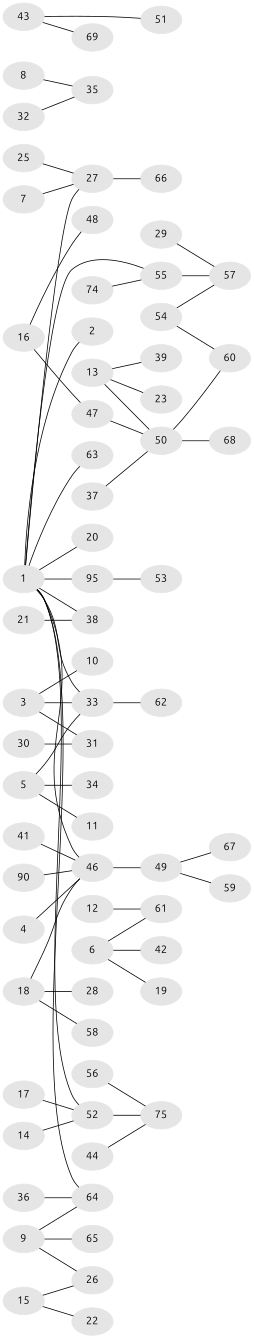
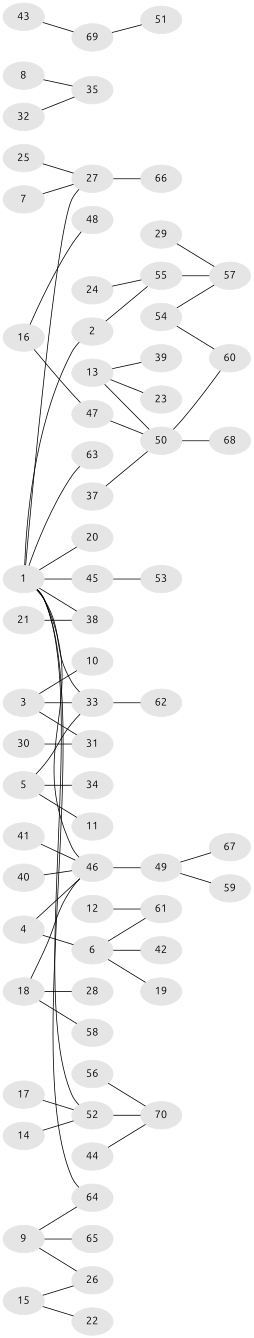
  graph {
    fontname=Ubuntu
    rankdir=LR
    node [color=gray90 fontname=Ubuntu style=filled]
    edge [fontname=Ubuntu weight=1.0]
    1
    2
    20
    27
    33
    38
-   45 [label=95]
+   45
    46
    52
    55
    63
    64
    66
    62
    53
    49
-   70 [label=75]
+   70
    57
    3
    10
    31
    4
    6
    19
    42
    61
    5
    11
    34
    7
    8
    35
    59
    67
    9
    26
    65
    12
    13
    23
    39
    50
    60
    68
    14
    15
    22
    16
    47
    48
    17
    18
    28
    58
    43
    51
    69
    21
-   24 [label=74]
+   24
    25
    29
    30
    32
-   36
    37
-   40 [label=90]
+   40
    41
    44
    54
    56
    1 -- 2
    1 -- 20
    1 -- 27
    1 -- 33
    1 -- 38
    1 -- 45
    1 -- 46
    1 -- 52
-   1 -- 55
+   2 -- 55
    1 -- 63
    1 -- 64
    27 -- 66
    33 -- 62
    45 -- 53
    46 -- 49
    52 -- 70
    55 -- 57
    49 -- 59
    49 -- 67
    3 -- 33
    3 -- 10
    3 -- 31
    4 -- 46
+   4 -- 6
    6 -- 19
    6 -- 42
    6 -- 61
    5 -- 33
    5 -- 11
    5 -- 34
    7 -- 27
    8 -- 35
    9 -- 64
    9 -- 26
    9 -- 65
    12 -- 61
    13 -- 23
    13 -- 39
    13 -- 50
    50 -- 60
    50 -- 68
    14 -- 52
    15 -- 26
    15 -- 22
    16 -- 47
    16 -- 48
    47 -- 50
    17 -- 52
    18 -- 46
    18 -- 28
    18 -- 58
-   43 -- 51
+   69 -- 51
    43 -- 69
    21 -- 38
    24 -- 55
    25 -- 27
    29 -- 57
    30 -- 31
    32 -- 35
-   36 -- 64
    37 -- 50
    40 -- 46
    41 -- 46
    44 -- 70
    54 -- 57
    54 -- 60
    56 -- 70
  }
